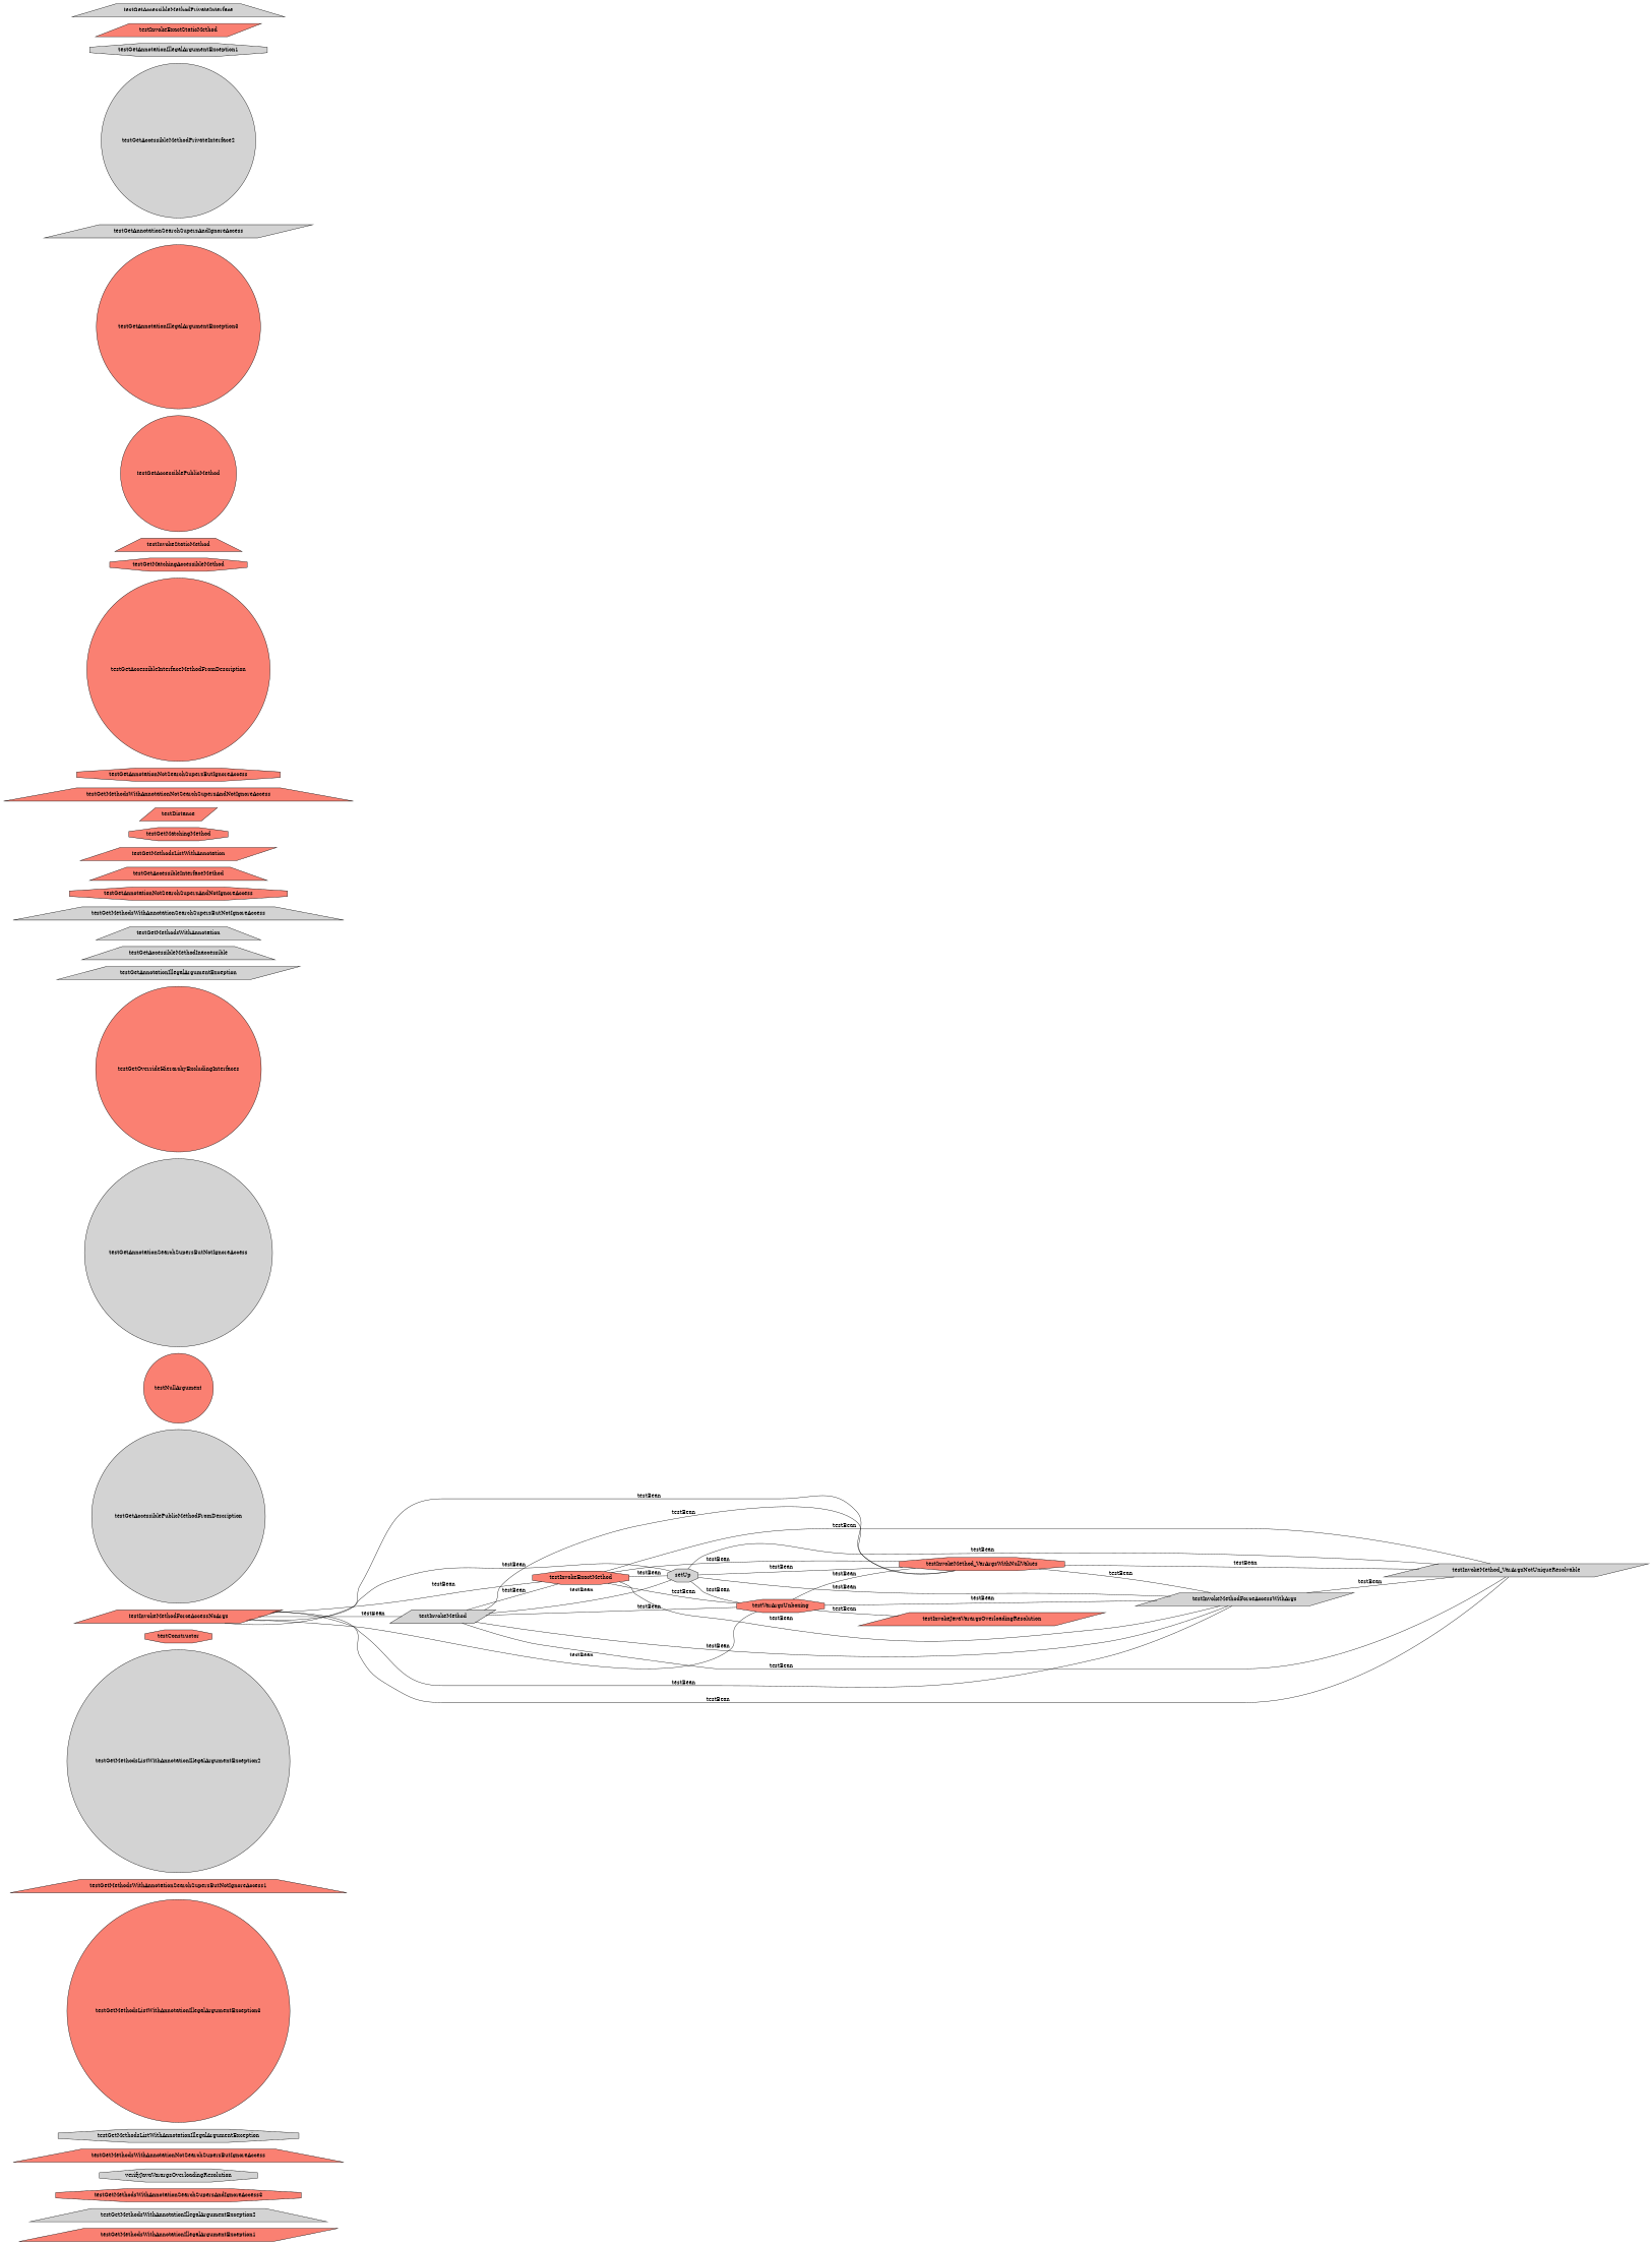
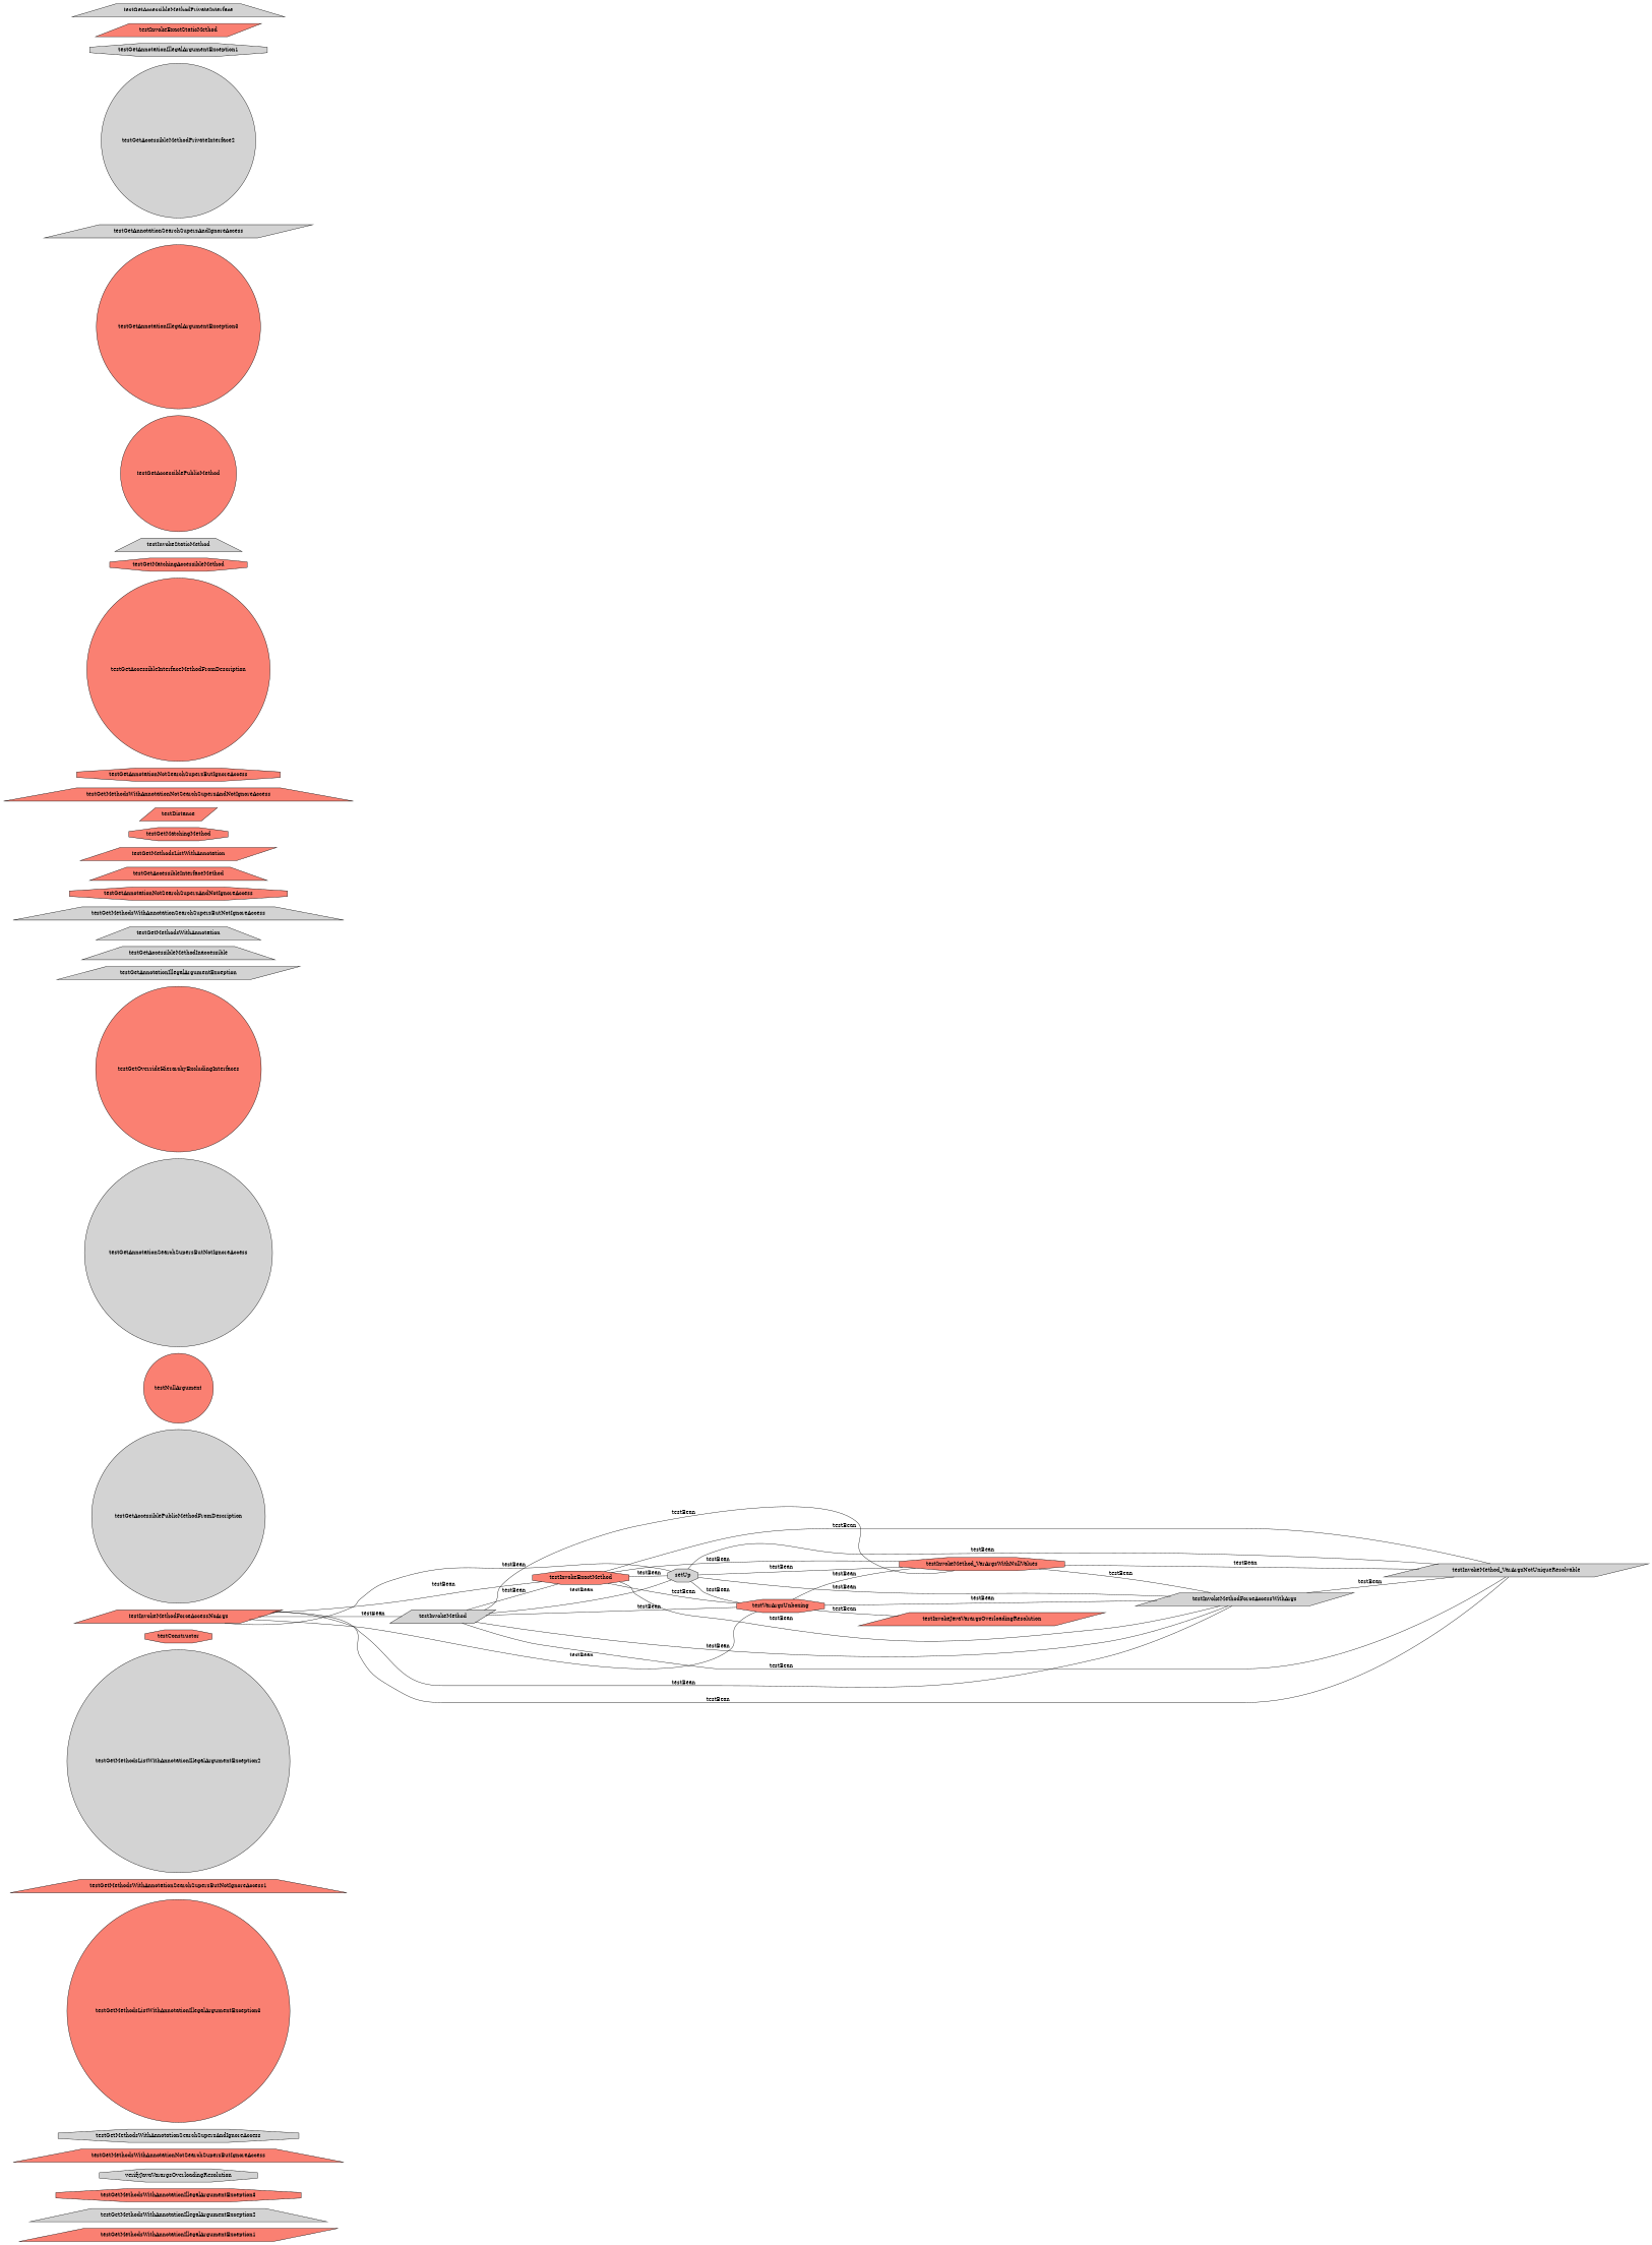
  digraph {
    rankdir=LR
    node [fillcolor=salmon shape=octagon style=filled]
    edge [dir=none]
    testGetMethodsWithAnnotationIllegalArgumentException1 [shape=parallelogram]
    testGetMethodsWithAnnotationIllegalArgumentException2 [fillcolor=lightgrey shape=trapezium]
-   testGetMethodsWithAnnotationIllegalArgumentException3 [label=testGetMethodsWithAnnotationSearchSupersAndIgnoreAccess3]
+   testGetMethodsWithAnnotationIllegalArgumentException3
    verifyJavaVarargsOverloadingResolution [fillcolor=lightgrey]
    testGetMethodsWithAnnotationNotSearchSupersButIgnoreAccess [shape=trapezium]
-   testGetMethodsWithAnnotationSearchSupersAndIgnoreAccess [fillcolor=lightgrey label=testGetMethodsListWithAnnotationIllegalArgumentException]
+   testGetMethodsWithAnnotationSearchSupersAndIgnoreAccess [fillcolor=lightgrey]
    testGetMethodsListWithAnnotationIllegalArgumentException3 [shape=circle]
    n8 [label=testGetMethodsWithAnnotationSearchSupersButNotIgnoreAccess1 shape=trapezium]
    testGetMethodsListWithAnnotationIllegalArgumentException2 [fillcolor=lightgrey shape=circle]
    testConstructor
    testInvokeMethodForceAccessNoArgs [shape=parallelogram]
    testInvokeMethod [fillcolor=lightgrey shape=parallelogram]
    testInvokeExactMethod
    setUp [fillcolor=lightgrey]
    testVarArgsUnboxing
    testInvokeMethod_VarArgsWithNullValues
    testInvokeMethodForceAccessWithArgs [fillcolor=lightgrey shape=parallelogram]
    testInvokeMethod_VarArgsNotUniqueResolvable [fillcolor=lightgrey shape=parallelogram]
    testInvokeJavaVarargsOverloadingResolution [shape=parallelogram]
    testGetAccessiblePublicMethodFromDescription [fillcolor=lightgrey shape=circle]
    testNullArgument [shape=circle]
    testGetAnnotationSearchSupersButNotIgnoreAccess [fillcolor=lightgrey shape=circle]
    testGetOverrideHierarchyExcludingInterfaces [shape=circle]
    n24 [fillcolor=lightgrey label=testGetAnnotationIllegalArgumentException shape=parallelogram]
    testGetAccessibleMethodInaccessible [fillcolor=lightgrey shape=trapezium]
    testGetMethodsWithAnnotation [fillcolor=lightgrey shape=trapezium]
    testGetMethodsWithAnnotationSearchSupersButNotIgnoreAccess [fillcolor=lightgrey shape=trapezium]
    testGetAnnotationNotSearchSupersAndNotIgnoreAccess
    testGetAccessibleInterfaceMethod [shape=trapezium]
    testGetMethodsListWithAnnotation [shape=parallelogram]
    testGetMatchingMethod
    testDistance [shape=parallelogram]
    testGetMethodsWithAnnotationNotSearchSupersAndNotIgnoreAccess [shape=trapezium]
    testGetAnnotationNotSearchSupersButIgnoreAccess
    testGetAccessibleInterfaceMethodFromDescription [shape=circle]
    testGetMatchingAccessibleMethod
-   testInvokeStaticMethod [shape=trapezium]
+   testInvokeStaticMethod [fillcolor=lightgrey shape=trapezium]
    testGetAccessiblePublicMethod [shape=circle]
    testGetAnnotationIllegalArgumentException3 [shape=circle]
    testGetAnnotationSearchSupersAndIgnoreAccess [fillcolor=lightgrey shape=parallelogram]
    n41 [fillcolor=lightgrey label=testGetAccessibleMethodPrivateInterface2 shape=circle]
    testGetAnnotationIllegalArgumentException1 [fillcolor=lightgrey]
    testInvokeExactStaticMethod [shape=parallelogram]
    testGetAccessibleMethodPrivateInterface [fillcolor=lightgrey shape=trapezium]
    testInvokeMethodForceAccessNoArgs -> testInvokeMethod [label=" testBean"]
    testInvokeMethodForceAccessNoArgs -> testInvokeExactMethod [label=" testBean"]
    testInvokeMethodForceAccessNoArgs -> setUp [label=" testBean"]
    testInvokeMethodForceAccessNoArgs -> testVarArgsUnboxing [label=" testBean"]
-   testInvokeMethodForceAccessNoArgs -> testInvokeMethod_VarArgsWithNullValues [label=" testBean"]
    testInvokeMethodForceAccessNoArgs -> testInvokeMethodForceAccessWithArgs [label=" testBean"]
    testInvokeMethodForceAccessNoArgs -> testInvokeMethod_VarArgsNotUniqueResolvable [label=" testBean"]
    testInvokeMethod -> testInvokeExactMethod [label=" testBean"]
    testInvokeMethod -> setUp [label=" testBean"]
    testInvokeMethod -> testVarArgsUnboxing [label=" testBean"]
    testInvokeMethod -> testInvokeMethod_VarArgsWithNullValues [label=" testBean"]
    testInvokeMethod -> testInvokeMethodForceAccessWithArgs [label=" testBean"]
    testInvokeMethod -> testInvokeMethod_VarArgsNotUniqueResolvable [label=" testBean"]
    testInvokeExactMethod -> setUp [label=" testBean"]
    testInvokeExactMethod -> testVarArgsUnboxing [label=" testBean"]
    testInvokeExactMethod -> testInvokeMethod_VarArgsWithNullValues [label=" testBean"]
    testInvokeExactMethod -> testInvokeMethodForceAccessWithArgs [label=" testBean"]
    testInvokeExactMethod -> testInvokeMethod_VarArgsNotUniqueResolvable [label=" testBean"]
    setUp -> testVarArgsUnboxing [label=" testBean"]
    setUp -> testInvokeMethod_VarArgsWithNullValues [label=" testBean"]
    setUp -> testInvokeMethodForceAccessWithArgs [label=" testBean"]
    setUp -> testInvokeMethod_VarArgsNotUniqueResolvable [label=" testBean"]
    testVarArgsUnboxing -> testInvokeMethod_VarArgsWithNullValues [label=" testBean"]
    testVarArgsUnboxing -> testInvokeMethodForceAccessWithArgs [label=" testBean"]
    testVarArgsUnboxing -> testInvokeJavaVarargsOverloadingResolution [label=" testBean"]
    testInvokeMethod_VarArgsWithNullValues -> testInvokeMethodForceAccessWithArgs [label=" testBean"]
    testInvokeMethod_VarArgsWithNullValues -> testInvokeMethod_VarArgsNotUniqueResolvable [label=" testBean"]
    testInvokeMethodForceAccessWithArgs -> testInvokeMethod_VarArgsNotUniqueResolvable [label=" testBean"]
  }
